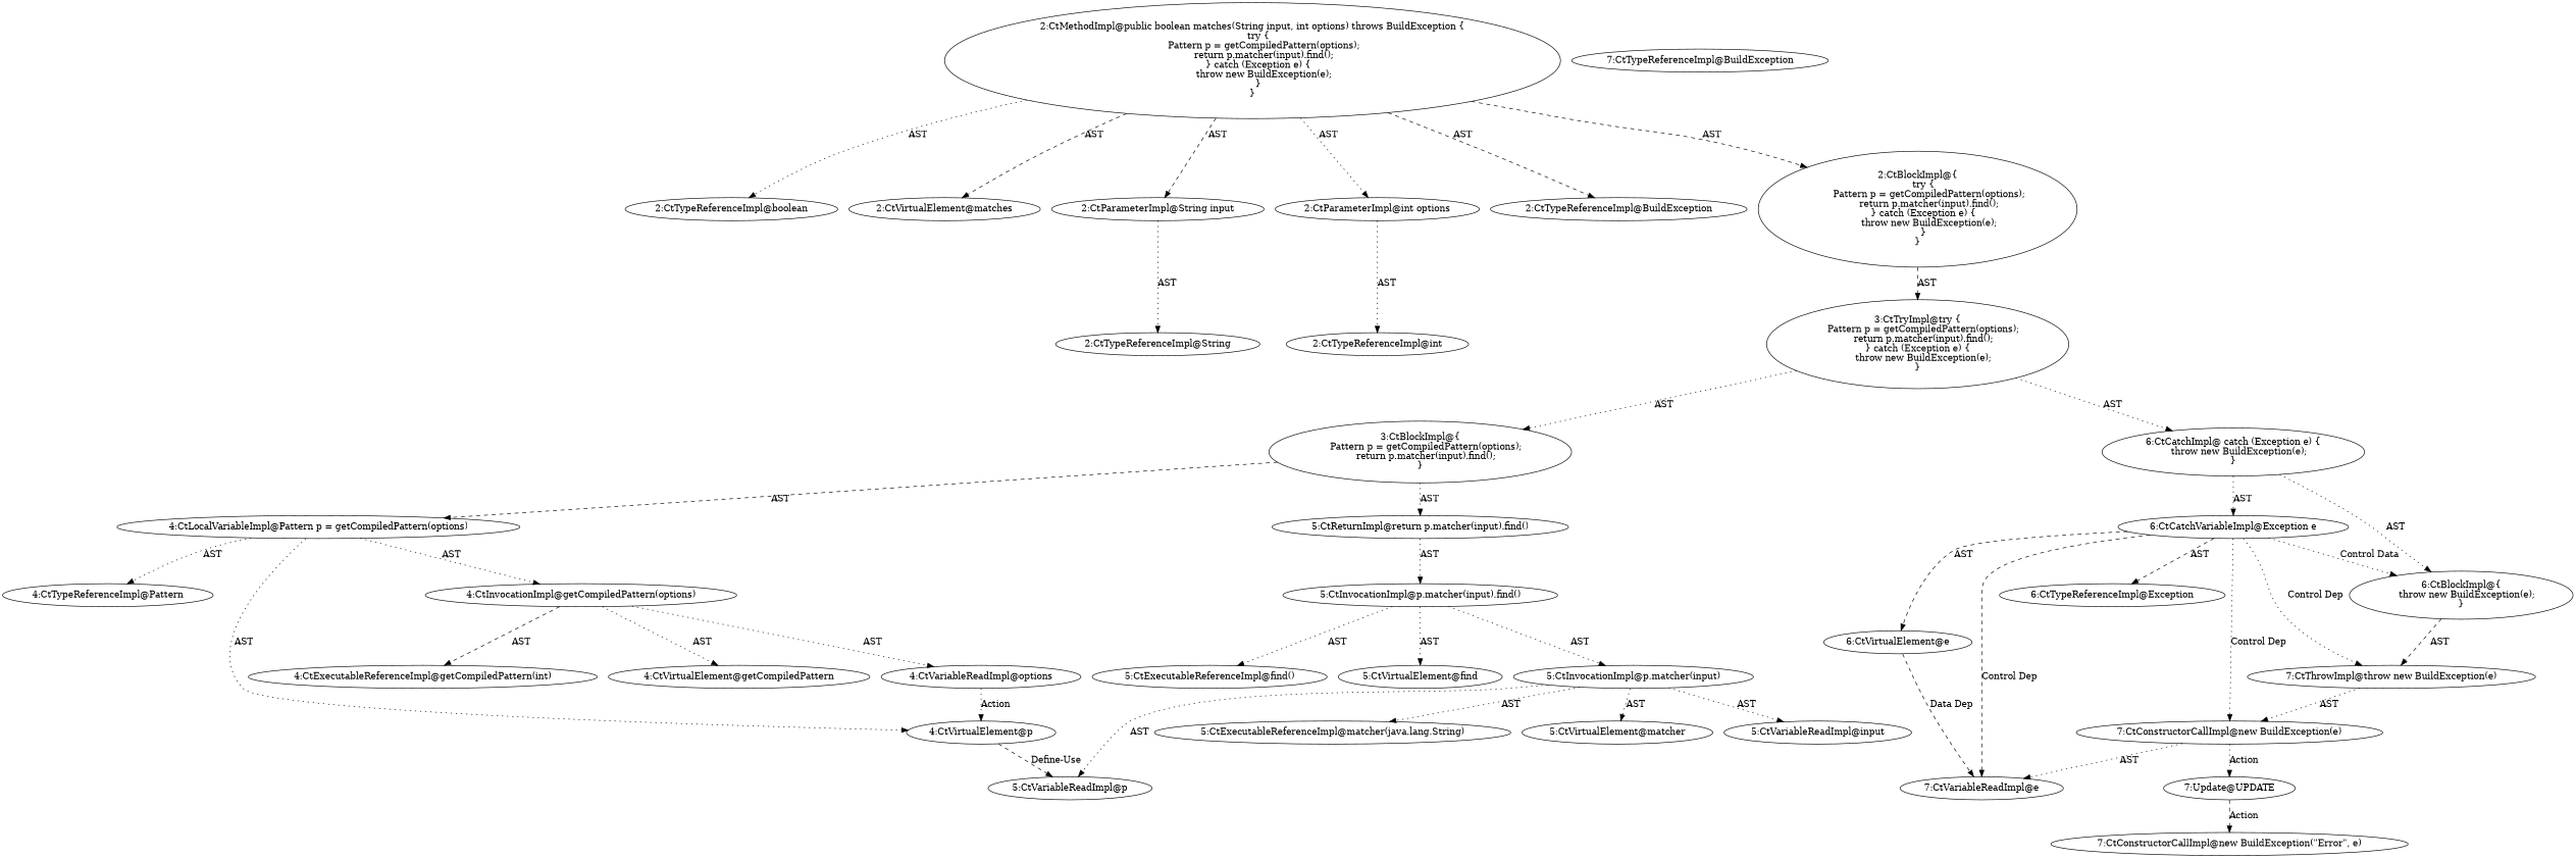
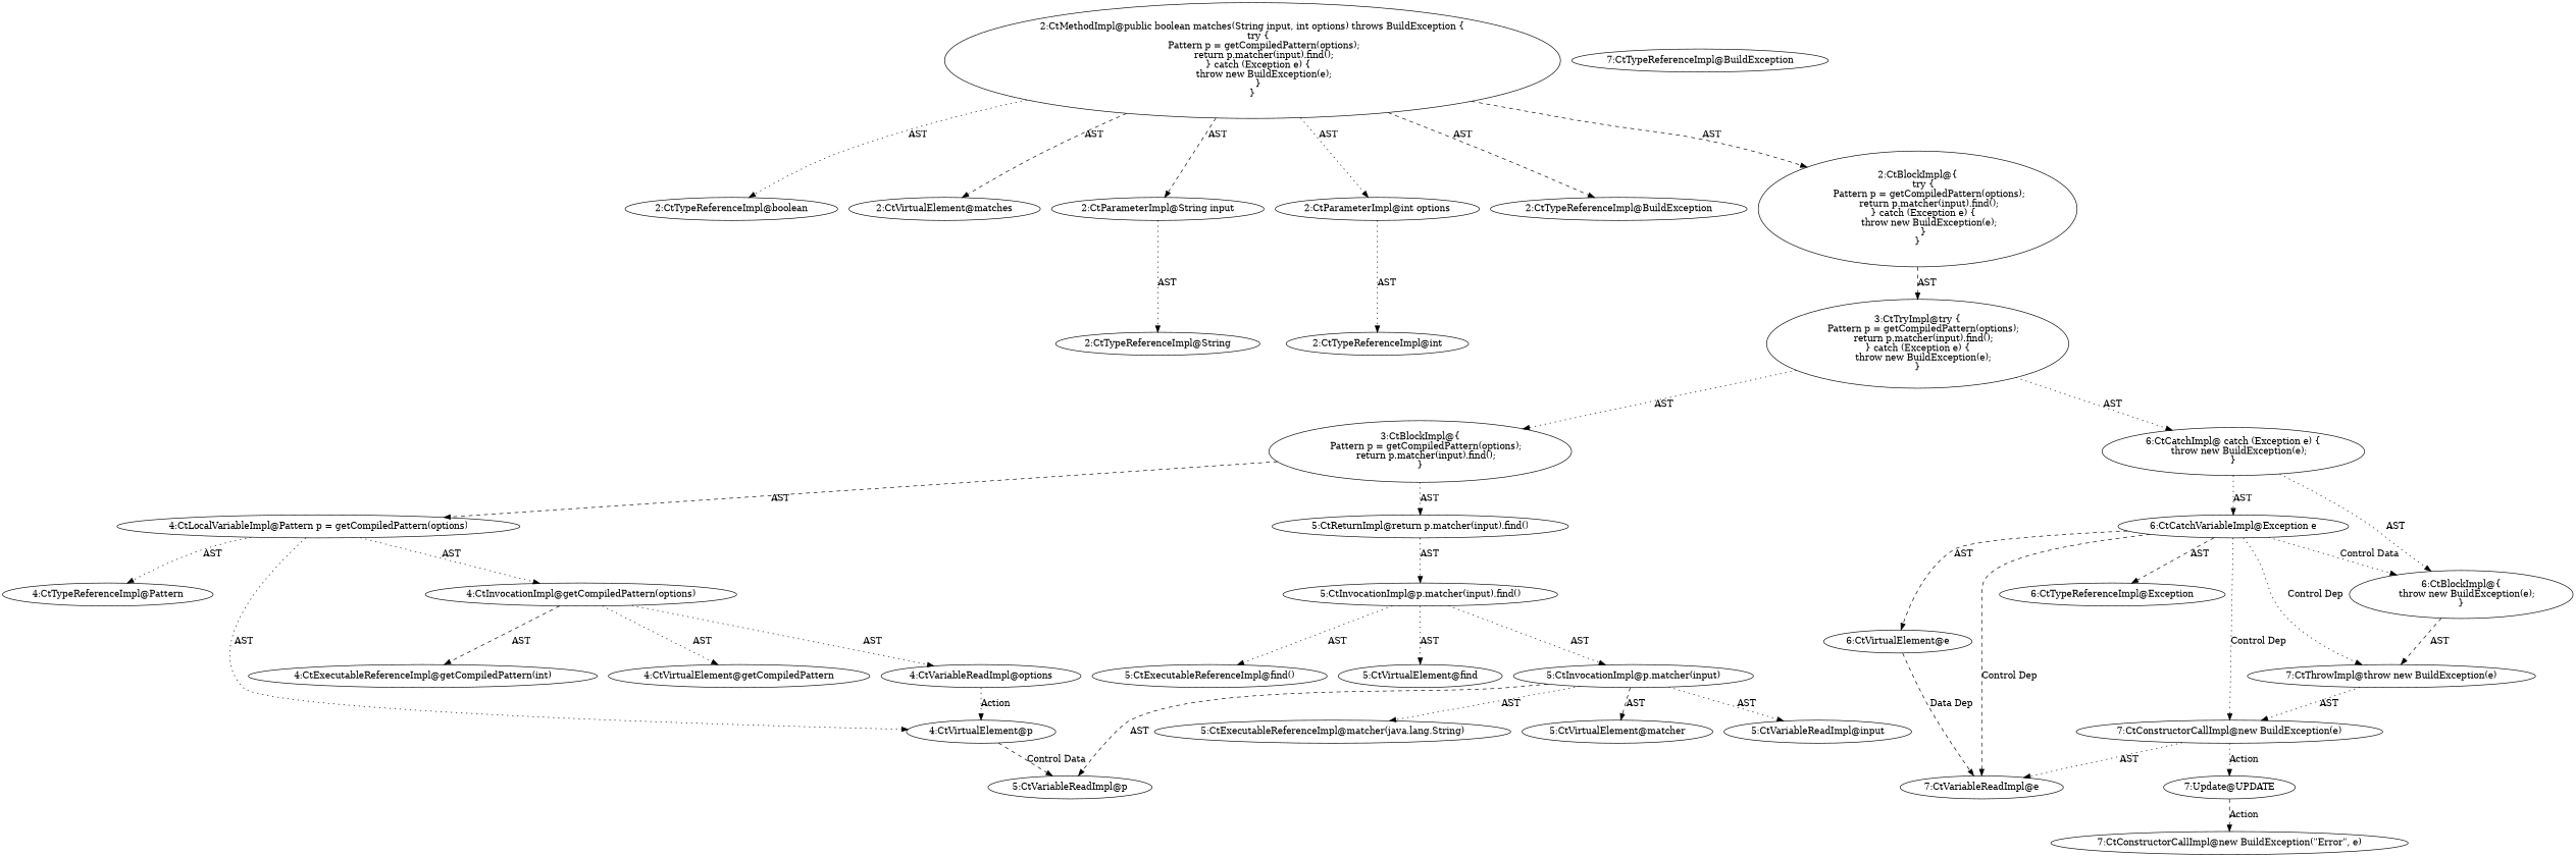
  digraph {
    node [shape=ellipse]
    edge [style=dotted]
    n1 [label="2:CtTypeReferenceImpl@boolean"]
    n2 [label="2:CtVirtualElement@matches"]
    n3 [label="2:CtParameterImpl@String input"]
    n4 [label="2:CtTypeReferenceImpl@String"]
    n5 [label="2:CtParameterImpl@int options"]
    n6 [label="2:CtTypeReferenceImpl@int"]
    n7 [label="2:CtTypeReferenceImpl@BuildException"]
    n8 [label="4:CtTypeReferenceImpl@Pattern"]
    n9 [label="4:CtExecutableReferenceImpl@getCompiledPattern(int)"]
    n10 [label="4:CtVirtualElement@getCompiledPattern"]
    n11 [label="4:CtVariableReadImpl@options"]
    n12 [label="4:CtVirtualElement@p"]
    n13 [label="5:CtVariableReadImpl@p"]
    n14 [label="4:CtInvocationImpl@getCompiledPattern(options)"]
    n15 [label="4:CtLocalVariableImpl@Pattern p = getCompiledPattern(options)"]
    n16 [label="5:CtExecutableReferenceImpl@find()"]
    n17 [label="5:CtVirtualElement@find"]
    n18 [label="5:CtExecutableReferenceImpl@matcher(java.lang.String)"]
    n19 [label="5:CtVirtualElement@matcher"]
    n20 [label="5:CtVariableReadImpl@input"]
    n21 [label="5:CtInvocationImpl@p.matcher(input)"]
    n22 [label="5:CtInvocationImpl@p.matcher(input).find()"]
    n23 [label="5:CtReturnImpl@return p.matcher(input).find()"]
    n24 [label="3:CtBlockImpl@\{\n    Pattern p = getCompiledPattern(options);\n    return p.matcher(input).find();\n\}"]
    n25 [label="6:CtVirtualElement@e"]
    n26 [label="7:CtVariableReadImpl@e"]
    n27 [label="6:CtTypeReferenceImpl@Exception"]
    n28 [label="6:CtCatchVariableImpl@Exception e"]
    n29 [label="7:CtConstructorCallImpl@new BuildException(e)"]
    n30 [label="7:CtThrowImpl@throw new BuildException(e)"]
    n31 [label="6:CtBlockImpl@\{\n    throw new BuildException(e);\n\}"]
    n32 [label="7:Update@UPDATE"]
    n33 [label="7:CtTypeReferenceImpl@BuildException"]
    n34 [label="7:CtConstructorCallImpl@new BuildException(\"Error\", e)"]
    n35 [label="6:CtCatchImpl@ catch (Exception e) \{\n    throw new BuildException(e);\n\}"]
    n36 [label="3:CtTryImpl@try \{\n    Pattern p = getCompiledPattern(options);\n    return p.matcher(input).find();\n\} catch (Exception e) \{\n    throw new BuildException(e);\n\}"]
    n37 [label="2:CtBlockImpl@\{\n    try \{\n        Pattern p = getCompiledPattern(options);\n        return p.matcher(input).find();\n    \} catch (Exception e) \{\n        throw new BuildException(e);\n    \}\n\}"]
    n38 [label="2:CtMethodImpl@public boolean matches(String input, int options) throws BuildException \{\n    try \{\n        Pattern p = getCompiledPattern(options);\n        return p.matcher(input).find();\n    \} catch (Exception e) \{\n        throw new BuildException(e);\n    \}\n\}"]
    n3 -> n4 [label=AST]
    n5 -> n6 [label=AST]
    n11 -> n12 [label=Action]
-   n12 -> n13 [label="Define-Use" style=dashed]
+   n12 -> n13 [label="Control Data" style=dashed]
    n14 -> n9 [label=AST style=dashed]
    n14 -> n10 [label=AST]
    n14 -> n11 [label=AST]
    n15 -> n8 [label=AST]
    n15 -> n12 [label=AST]
    n15 -> n14 [label=AST]
-   n21 -> n13 [label=AST]
+   n21 -> n13 [label=AST style=dashed]
    n21 -> n18 [label=AST]
-   n21 -> n19 [label=AST]
+   n21 -> n19 [label=AST style=dashed]
    n21 -> n20 [label=AST]
    n22 -> n16 [label=AST]
    n22 -> n17 [label=AST]
    n22 -> n21 [label=AST]
    n23 -> n22 [label=AST]
    n24 -> n15 [label=AST style=dashed]
    n24 -> n23 [label=AST]
    n25 -> n26 [label="Data Dep" style=dashed]
    n28 -> n25 [label=AST style=dashed]
    n28 -> n26 [label="Control Dep" style=dashed]
    n28 -> n27 [label=AST style=dashed]
    n28 -> n29 [label="Control Dep"]
    n28 -> n30 [label="Control Dep"]
    n28 -> n31 [label="Control Data"]
    n29 -> n26 [label=AST]
    n29 -> n32 [label=Action]
    n30 -> n29 [label=AST]
    n31 -> n30 [label=AST style=dashed]
    n32 -> n34 [label=Action style=dashed]
    n35 -> n28 [label=AST]
    n35 -> n31 [label=AST]
    n36 -> n24 [label=AST]
    n36 -> n35 [label=AST]
    n37 -> n36 [label=AST style=dashed]
    n38 -> n1 [label=AST]
    n38 -> n2 [label=AST style=dashed]
    n38 -> n3 [label=AST style=dashed]
    n38 -> n5 [label=AST]
    n38 -> n7 [label=AST style=dashed]
    n38 -> n37 [label=AST style=dashed]
  }
